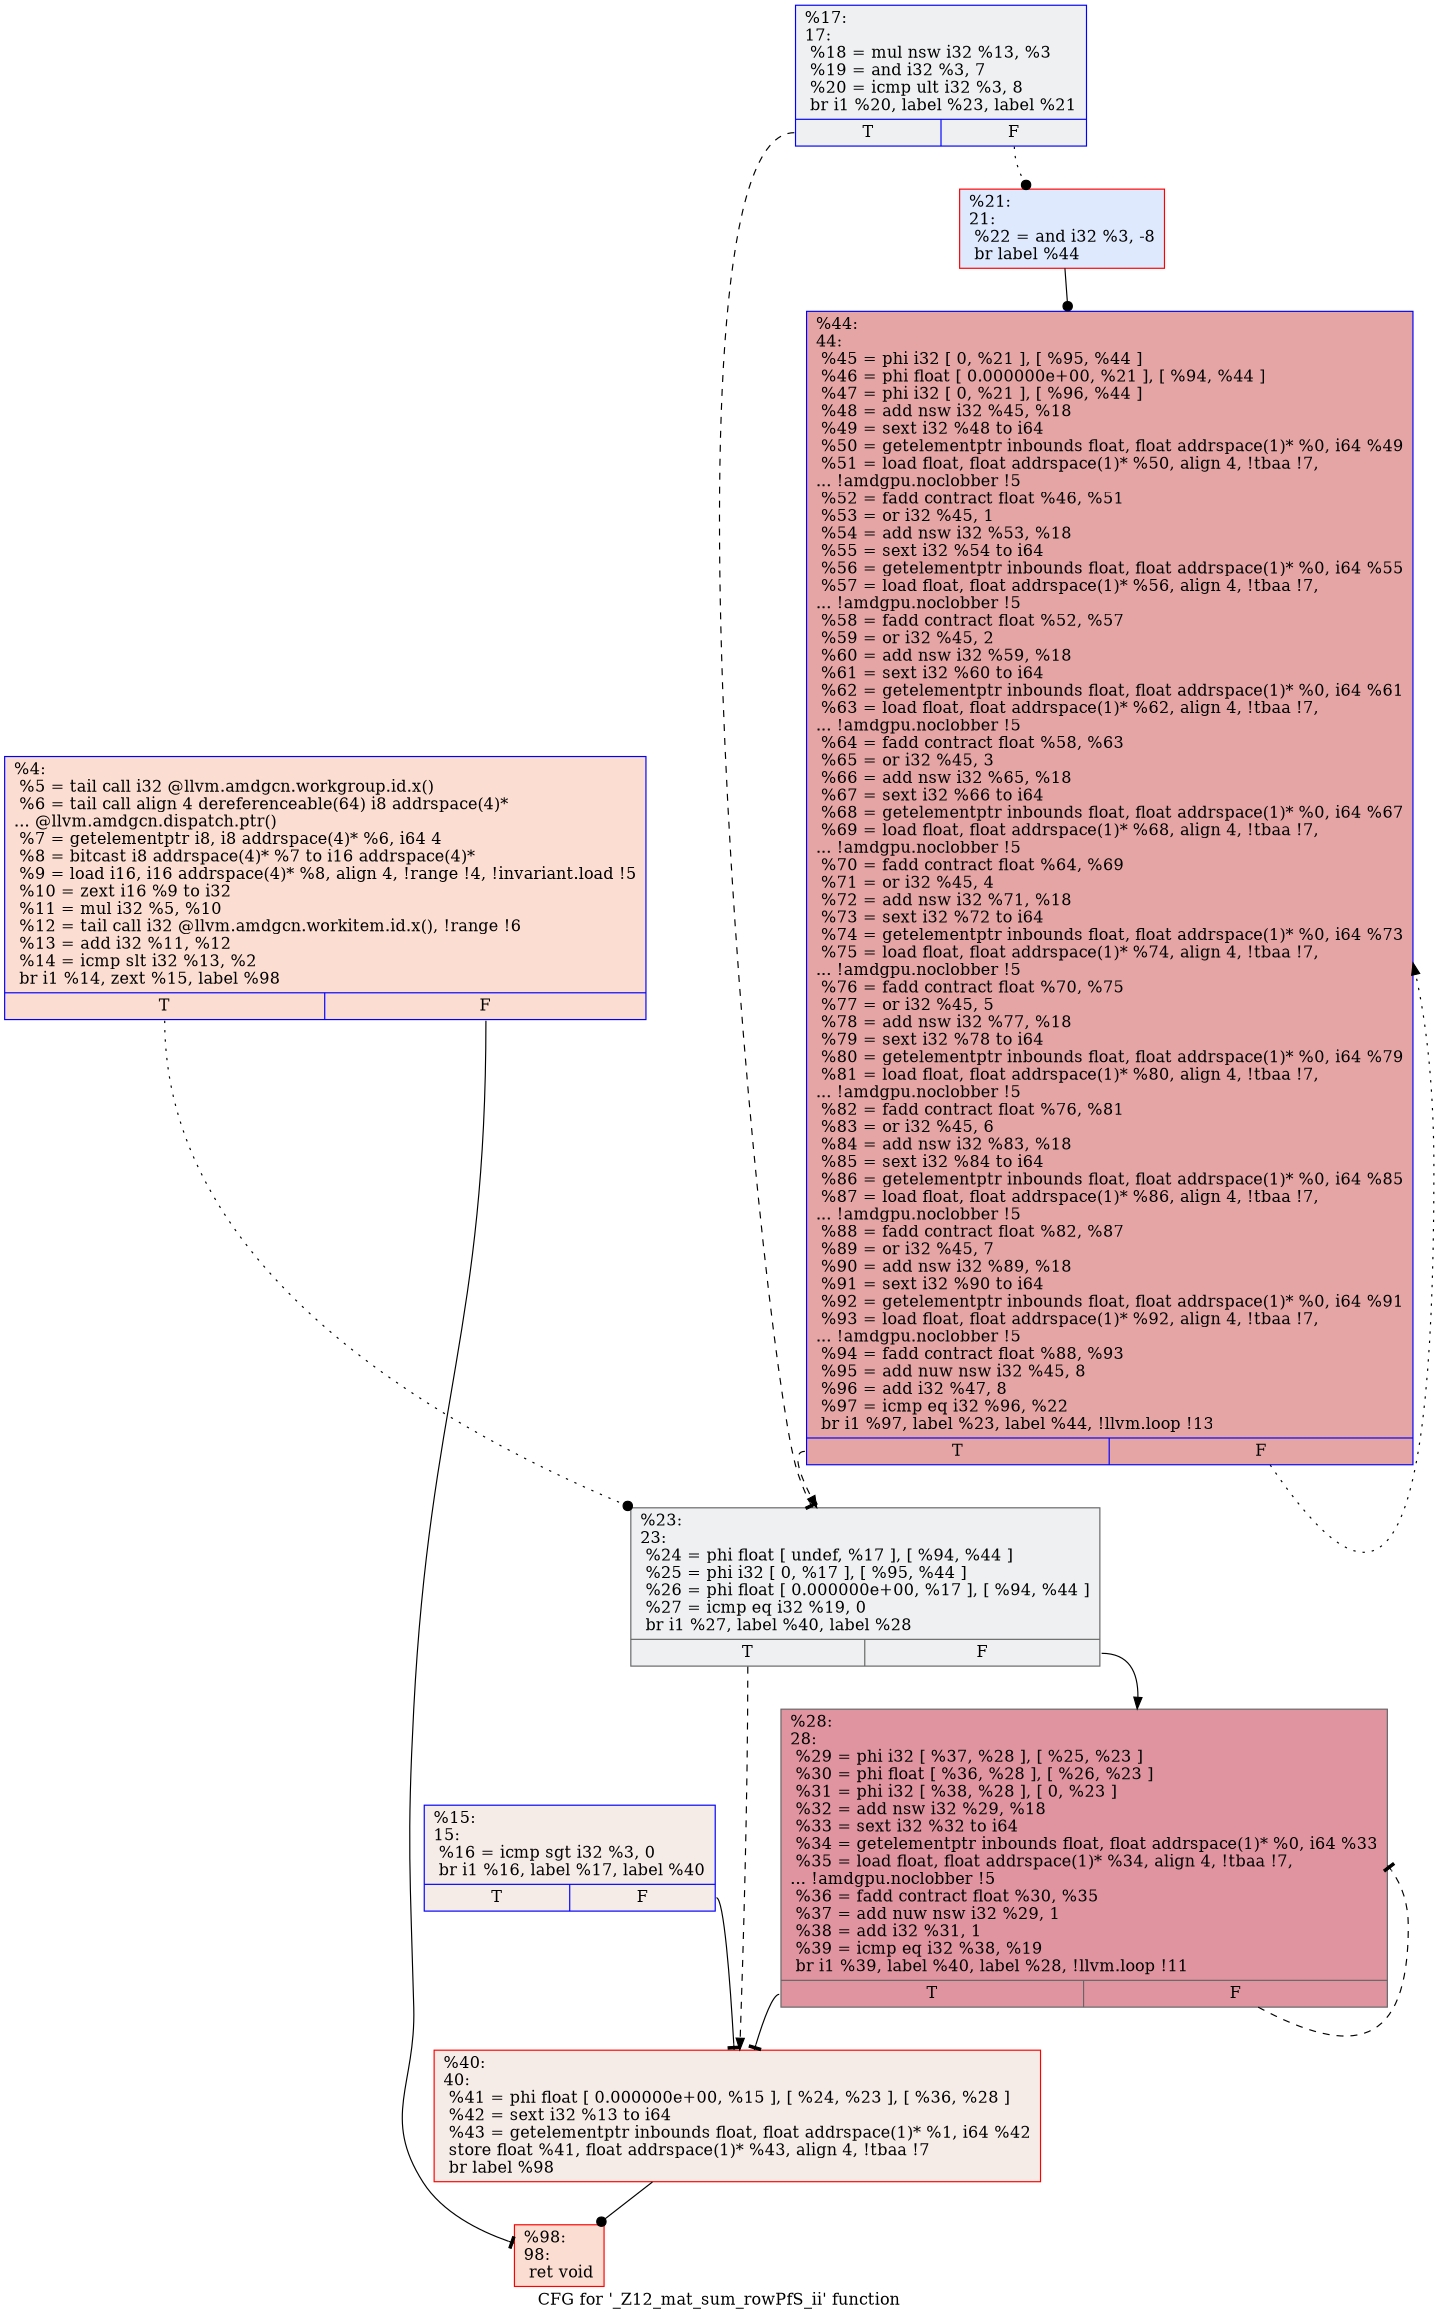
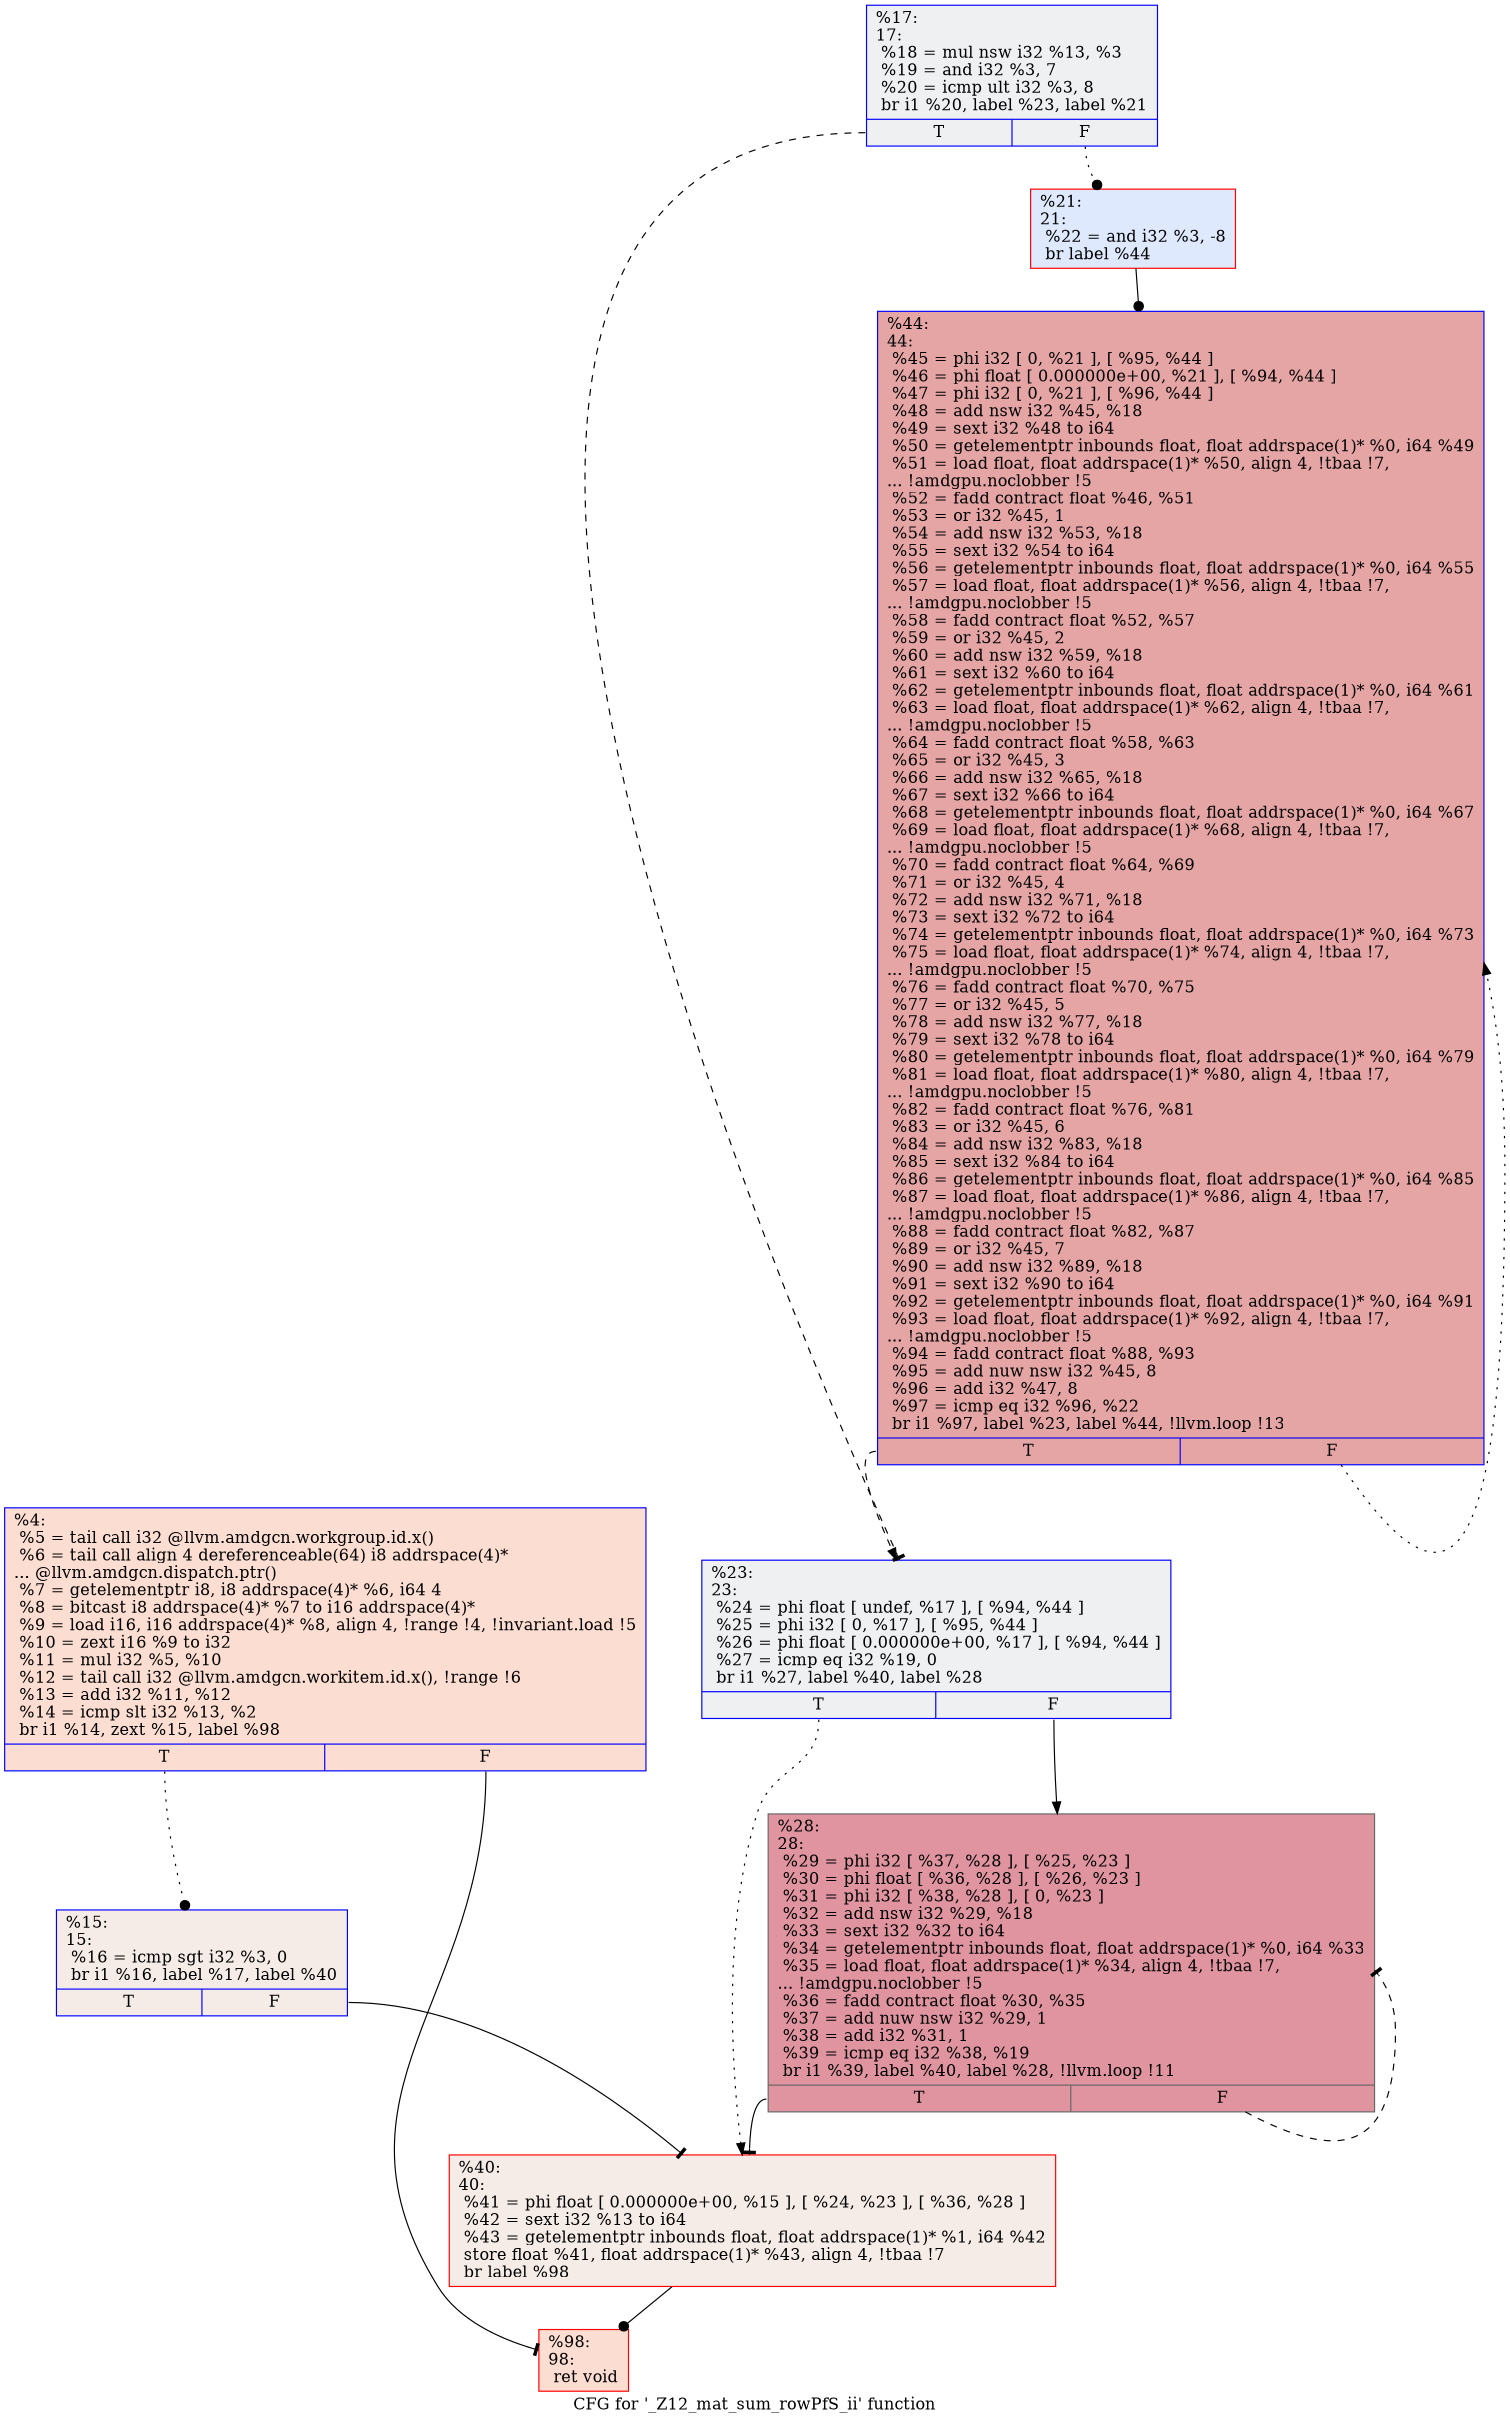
  digraph {
    label="CFG for '_Z12_mat_sum_rowPfS_ii' function"
    node [color=blue fillcolor="#f7b39670" shape=record style=filled]
    edge [arrowhead=tee style=solid tailport=s0]
    n1 [label="{%4:\l  %5 = tail call i32 @llvm.amdgcn.workgroup.id.x()\l  %6 = tail call align 4 dereferenceable(64) i8 addrspace(4)*\l... @llvm.amdgcn.dispatch.ptr()\l  %7 = getelementptr i8, i8 addrspace(4)* %6, i64 4\l  %8 = bitcast i8 addrspace(4)* %7 to i16 addrspace(4)*\l  %9 = load i16, i16 addrspace(4)* %8, align 4, !range !4, !invariant.load !5\l  %10 = zext i16 %9 to i32\l  %11 = mul i32 %5, %10\l  %12 = tail call i32 @llvm.amdgcn.workitem.id.x(), !range !6\l  %13 = add i32 %11, %12\l  %14 = icmp slt i32 %13, %2\l  br i1 %14, zext %15, label %98\l|{<s0>T|<s1>F}}"]
    n2 [fillcolor="#ead5c970" label="{%15:\l15:                                               \l  %16 = icmp sgt i32 %3, 0\l  br i1 %16, label %17, label %40\l|{<s0>T|<s1>F}}"]
    n3 [color=red label="{%98:\l98:                                               \l  ret void\l}"]
    n4 [color=red fillcolor="#ead5c970" label="{%40:\l40:                                               \l  %41 = phi float [ 0.000000e+00, %15 ], [ %24, %23 ], [ %36, %28 ]\l  %42 = sext i32 %13 to i64\l  %43 = getelementptr inbounds float, float addrspace(1)* %1, i64 %42\l  store float %41, float addrspace(1)* %43, align 4, !tbaa !7\l  br label %98\l}"]
    n5 [fillcolor="#d9dce170" label="{%17:\l17:                                               \l  %18 = mul nsw i32 %13, %3\l  %19 = and i32 %3, 7\l  %20 = icmp ult i32 %3, 8\l  br i1 %20, label %23, label %21\l|{<s0>T|<s1>F}}"]
-   n6 [color=gray40 fillcolor="#d9dce170" label="{%23:\l23:                                               \l  %24 = phi float [ undef, %17 ], [ %94, %44 ]\l  %25 = phi i32 [ 0, %17 ], [ %95, %44 ]\l  %26 = phi float [ 0.000000e+00, %17 ], [ %94, %44 ]\l  %27 = icmp eq i32 %19, 0\l  br i1 %27, label %40, label %28\l|{<s0>T|<s1>F}}"]
+   n6 [fillcolor="#d9dce170" label="{%23:\l23:                                               \l  %24 = phi float [ undef, %17 ], [ %94, %44 ]\l  %25 = phi i32 [ 0, %17 ], [ %95, %44 ]\l  %26 = phi float [ 0.000000e+00, %17 ], [ %94, %44 ]\l  %27 = icmp eq i32 %19, 0\l  br i1 %27, label %40, label %28\l|{<s0>T|<s1>F}}"]
    n7 [color=red fillcolor="#b5cdfa70" label="{%21:\l21:                                               \l  %22 = and i32 %3, -8\l  br label %44\l}"]
    n8 [color=gray40 fillcolor="#b70d2870" label="{%28:\l28:                                               \l  %29 = phi i32 [ %37, %28 ], [ %25, %23 ]\l  %30 = phi float [ %36, %28 ], [ %26, %23 ]\l  %31 = phi i32 [ %38, %28 ], [ 0, %23 ]\l  %32 = add nsw i32 %29, %18\l  %33 = sext i32 %32 to i64\l  %34 = getelementptr inbounds float, float addrspace(1)* %0, i64 %33\l  %35 = load float, float addrspace(1)* %34, align 4, !tbaa !7,\l... !amdgpu.noclobber !5\l  %36 = fadd contract float %30, %35\l  %37 = add nuw nsw i32 %29, 1\l  %38 = add i32 %31, 1\l  %39 = icmp eq i32 %38, %19\l  br i1 %39, label %40, label %28, !llvm.loop !11\l|{<s0>T|<s1>F}}"]
    n9 [fillcolor="#c5333470" label="{%44:\l44:                                               \l  %45 = phi i32 [ 0, %21 ], [ %95, %44 ]\l  %46 = phi float [ 0.000000e+00, %21 ], [ %94, %44 ]\l  %47 = phi i32 [ 0, %21 ], [ %96, %44 ]\l  %48 = add nsw i32 %45, %18\l  %49 = sext i32 %48 to i64\l  %50 = getelementptr inbounds float, float addrspace(1)* %0, i64 %49\l  %51 = load float, float addrspace(1)* %50, align 4, !tbaa !7,\l... !amdgpu.noclobber !5\l  %52 = fadd contract float %46, %51\l  %53 = or i32 %45, 1\l  %54 = add nsw i32 %53, %18\l  %55 = sext i32 %54 to i64\l  %56 = getelementptr inbounds float, float addrspace(1)* %0, i64 %55\l  %57 = load float, float addrspace(1)* %56, align 4, !tbaa !7,\l... !amdgpu.noclobber !5\l  %58 = fadd contract float %52, %57\l  %59 = or i32 %45, 2\l  %60 = add nsw i32 %59, %18\l  %61 = sext i32 %60 to i64\l  %62 = getelementptr inbounds float, float addrspace(1)* %0, i64 %61\l  %63 = load float, float addrspace(1)* %62, align 4, !tbaa !7,\l... !amdgpu.noclobber !5\l  %64 = fadd contract float %58, %63\l  %65 = or i32 %45, 3\l  %66 = add nsw i32 %65, %18\l  %67 = sext i32 %66 to i64\l  %68 = getelementptr inbounds float, float addrspace(1)* %0, i64 %67\l  %69 = load float, float addrspace(1)* %68, align 4, !tbaa !7,\l... !amdgpu.noclobber !5\l  %70 = fadd contract float %64, %69\l  %71 = or i32 %45, 4\l  %72 = add nsw i32 %71, %18\l  %73 = sext i32 %72 to i64\l  %74 = getelementptr inbounds float, float addrspace(1)* %0, i64 %73\l  %75 = load float, float addrspace(1)* %74, align 4, !tbaa !7,\l... !amdgpu.noclobber !5\l  %76 = fadd contract float %70, %75\l  %77 = or i32 %45, 5\l  %78 = add nsw i32 %77, %18\l  %79 = sext i32 %78 to i64\l  %80 = getelementptr inbounds float, float addrspace(1)* %0, i64 %79\l  %81 = load float, float addrspace(1)* %80, align 4, !tbaa !7,\l... !amdgpu.noclobber !5\l  %82 = fadd contract float %76, %81\l  %83 = or i32 %45, 6\l  %84 = add nsw i32 %83, %18\l  %85 = sext i32 %84 to i64\l  %86 = getelementptr inbounds float, float addrspace(1)* %0, i64 %85\l  %87 = load float, float addrspace(1)* %86, align 4, !tbaa !7,\l... !amdgpu.noclobber !5\l  %88 = fadd contract float %82, %87\l  %89 = or i32 %45, 7\l  %90 = add nsw i32 %89, %18\l  %91 = sext i32 %90 to i64\l  %92 = getelementptr inbounds float, float addrspace(1)* %0, i64 %91\l  %93 = load float, float addrspace(1)* %92, align 4, !tbaa !7,\l... !amdgpu.noclobber !5\l  %94 = fadd contract float %88, %93\l  %95 = add nuw nsw i32 %45, 8\l  %96 = add i32 %47, 8\l  %97 = icmp eq i32 %96, %22\l  br i1 %97, label %23, label %44, !llvm.loop !13\l|{<s0>T|<s1>F}}"]
-   n1 -> n6 [arrowhead=dot style=dotted]
+   n1 -> n2 [arrowhead=dot style=dotted]
    n1 -> n3 [tailport=s1]
    n2 -> n4 [tailport=s1]
    n4 -> n3 [arrowhead=dot]
    n5 -> n6 [style=dashed]
    n5 -> n7 [arrowhead=dot style=dotted tailport=s1]
-   n6 -> n4 [arrowhead=normal style=dashed]
+   n6 -> n4 [arrowhead=normal style=dotted]
    n6 -> n8 [arrowhead=normal tailport=s1]
    n7 -> n9 [arrowhead=dot]
    n8 -> n4
    n8 -> n8 [style=dashed tailport=s1]
    n9 -> n6 [arrowhead=normal style=dashed]
    n9 -> n9 [arrowhead=normal style=dotted tailport=s1]
  }
